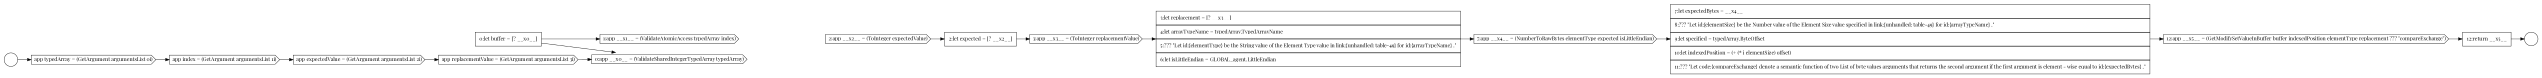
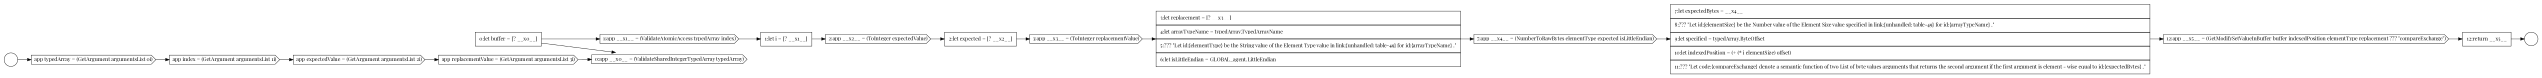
  digraph {
    fontname="Playfair Display"
    rankdir=LR
    node [color=black fillcolor=white fontname="Playfair Display" shape=cds style=filled]
    edge [color=black fontname="Playfair Display"]
    n1 [label=<<font color="black">     <table border="0" cellborder="1" cellspacing="0" cellpadding="10">       <tr><td align="left">3:let replacement = [? __x3__]</td></tr>       <tr><td align="left">4:let arrayTypeName = typedArray.TypedArrayName</td></tr>       <tr><td align="left">5:??? &quot;Let id:{elementType} be the String value of the Element Type value in link:{unhandled: table-49} for id:{arrayTypeName} .&quot;</td></tr>       <tr><td align="left">6:let isLittleEndian = GLOBAL_agent.LittleEndian</td></tr>     </table>   </font>> margin=0 shape=none]
    n2 [label=<<font color="black">7:app __x4__ = (NumberToRawBytes elementType expected isLittleEndian)</font>>]
    n3 [label=<<font color="black">     <table border="0" cellborder="1" cellspacing="0" cellpadding="10">       <tr><td align="left">7:let expectedBytes = __x4__</td></tr>       <tr><td align="left">8:??? &quot;Let id:{elementSize} be the Number value of the Element Size value specified in link:{unhandled: table-49} for id:{arrayTypeName} .&quot;</td></tr>       <tr><td align="left">9:let specified = typedArray.ByteOffset</td></tr>       <tr><td align="left">10:let indexedPosition = (+ (* i elementSize) offset)</td></tr>       <tr><td align="left">11:??? &quot;Let code:{compareExchange} denote a semantic function of two List of byte values arguments that returns the second argument if the first argument is element - wise equal to id:{expectedBytes} .&quot;</td></tr>     </table>   </font>> margin=0 shape=none]
    n4 [label=<<font color="black">12:app __x5__ = (GetModifySetValueInBuffer buffer indexedPosition elementType replacement ??? &quot;compareExchange&quot;)</font>>]
    n5 [label=<<font color="black">     <table border="0" cellborder="1" cellspacing="0" cellpadding="10">       <tr><td align="left">12:return __x5__</td></tr>     </table>   </font>> margin=0 shape=none]
    n6 [label=" " shape=circle]
    n7 [label=<<font color="black">1:app __x1__ = (ValidateAtomicAccess typedArray index)</font>>]
+   n8 [label=<<font color="black">     <table border="0" cellborder="1" cellspacing="0" cellpadding="10">       <tr><td align="left">1:let i = [? __x1__]</td></tr>     </table>   </font>> margin=0 shape=none]
    n9 [label=<<font color="black">2:app __x2__ = (ToInteger expectedValue)</font>>]
    n10 [label=<<font color="black">3:app __x3__ = (ToInteger replacementValue)</font>>]
    n11 [label=" " shape=circle]
    n12 [label=<<font color="black">app typedArray = (GetArgument argumentsList 0i)</font>>]
    n13 [label=<<font color="black">app index = (GetArgument argumentsList 1i)</font>>]
    n14 [label=<<font color="black">     <table border="0" cellborder="1" cellspacing="0" cellpadding="10">       <tr><td align="left">0:let buffer = [? __x0__]</td></tr>     </table>   </font>> margin=0 shape=none]
    n15 [label=<<font color="black">0:app __x0__ = (ValidateSharedIntegerTypedArray typedArray)</font>>]
    n16 [label=<<font color="black">     <table border="0" cellborder="1" cellspacing="0" cellpadding="10">       <tr><td align="left">2:let expected = [? __x2__]</td></tr>     </table>   </font>> margin=0 shape=none]
    n17 [label=<<font color="black">app expectedValue = (GetArgument argumentsList 2i)</font>>]
    n18 [label=<<font color="black">app replacementValue = (GetArgument argumentsList 3i)</font>>]
    n1 -> n2
    n2 -> n3
    n3 -> n4
    n4 -> n5
    n5 -> n6
+   n7 -> n8
+   n8 -> n9
    n9 -> n16
    n10 -> n1
    n11 -> n12
    n12 -> n13
    n13 -> n17
    n14 -> n7
    n14 -> n15
    n16 -> n10
    n17 -> n18
    n18 -> n15
  }
